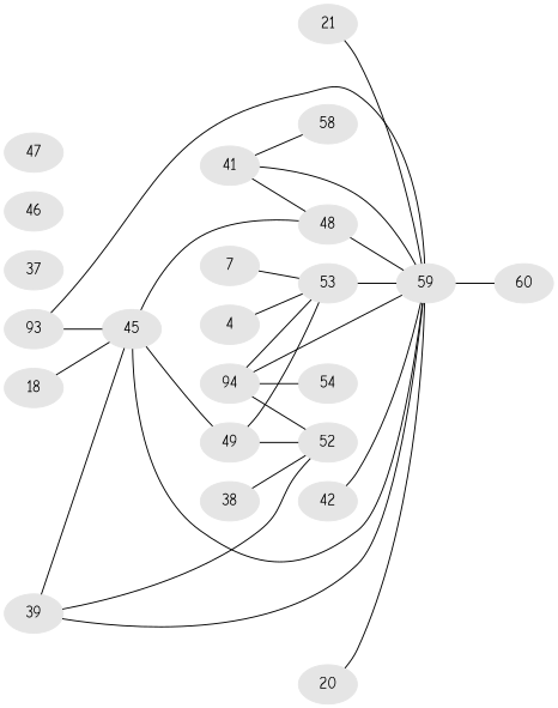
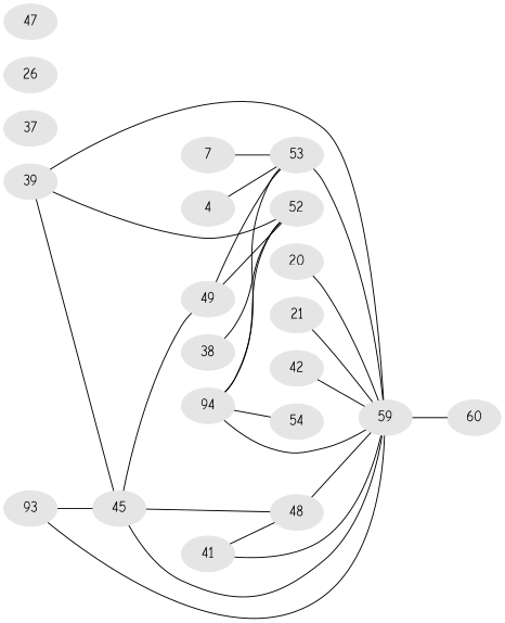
  graph {
    fontname="Comic Neue"
    rankdir=LR
    node [color=gray90 fontname="Comic Neue" style=filled]
    edge [fontname="Comic Neue"]
    53 [super="+13"]
    59 [super="+24+55+57"]
    4
    7 [super="+3"]
-   18 [super="+2"]
    45 [super="+17"]
    48 [super="+14+27+25+40"]
    49 [super="+26"]
    60
    20
    21
    37
    52 [super="+23"]
    38
    39 [super="+6+35+36"]
    41 [super="+11+29+33"]
-   58
    42
    n19 [label=93 super="+10"]
    n20 [label=94 super="+5"]
    54
-   46
+   46 [label=26]
    47 [super="+16"]
    53 -- 59 [weight=4]
    59 -- 60
    4 -- 53
    7 -- 53 [weight=3]
-   18 -- 45
    45 -- 59 [weight=2]
    45 -- 48 [weight=4]
    45 -- 49
    48 -- 59 [weight=4]
    49 -- 53
    49 -- 52
    20 -- 59
    21 -- 59
    38 -- 52
    39 -- 59 [weight=4]
    39 -- 45 [weight=2]
    39 -- 52 [weight=2]
    41 -- 59 [weight=3]
    41 -- 48
-   41 -- 58 [weight=2]
    42 -- 59
    n19 -- 59
    n19 -- 45 [weight=4]
    n20 -- 53 [weight=2]
    n20 -- 59
    n20 -- 52
    n20 -- 54
  }
